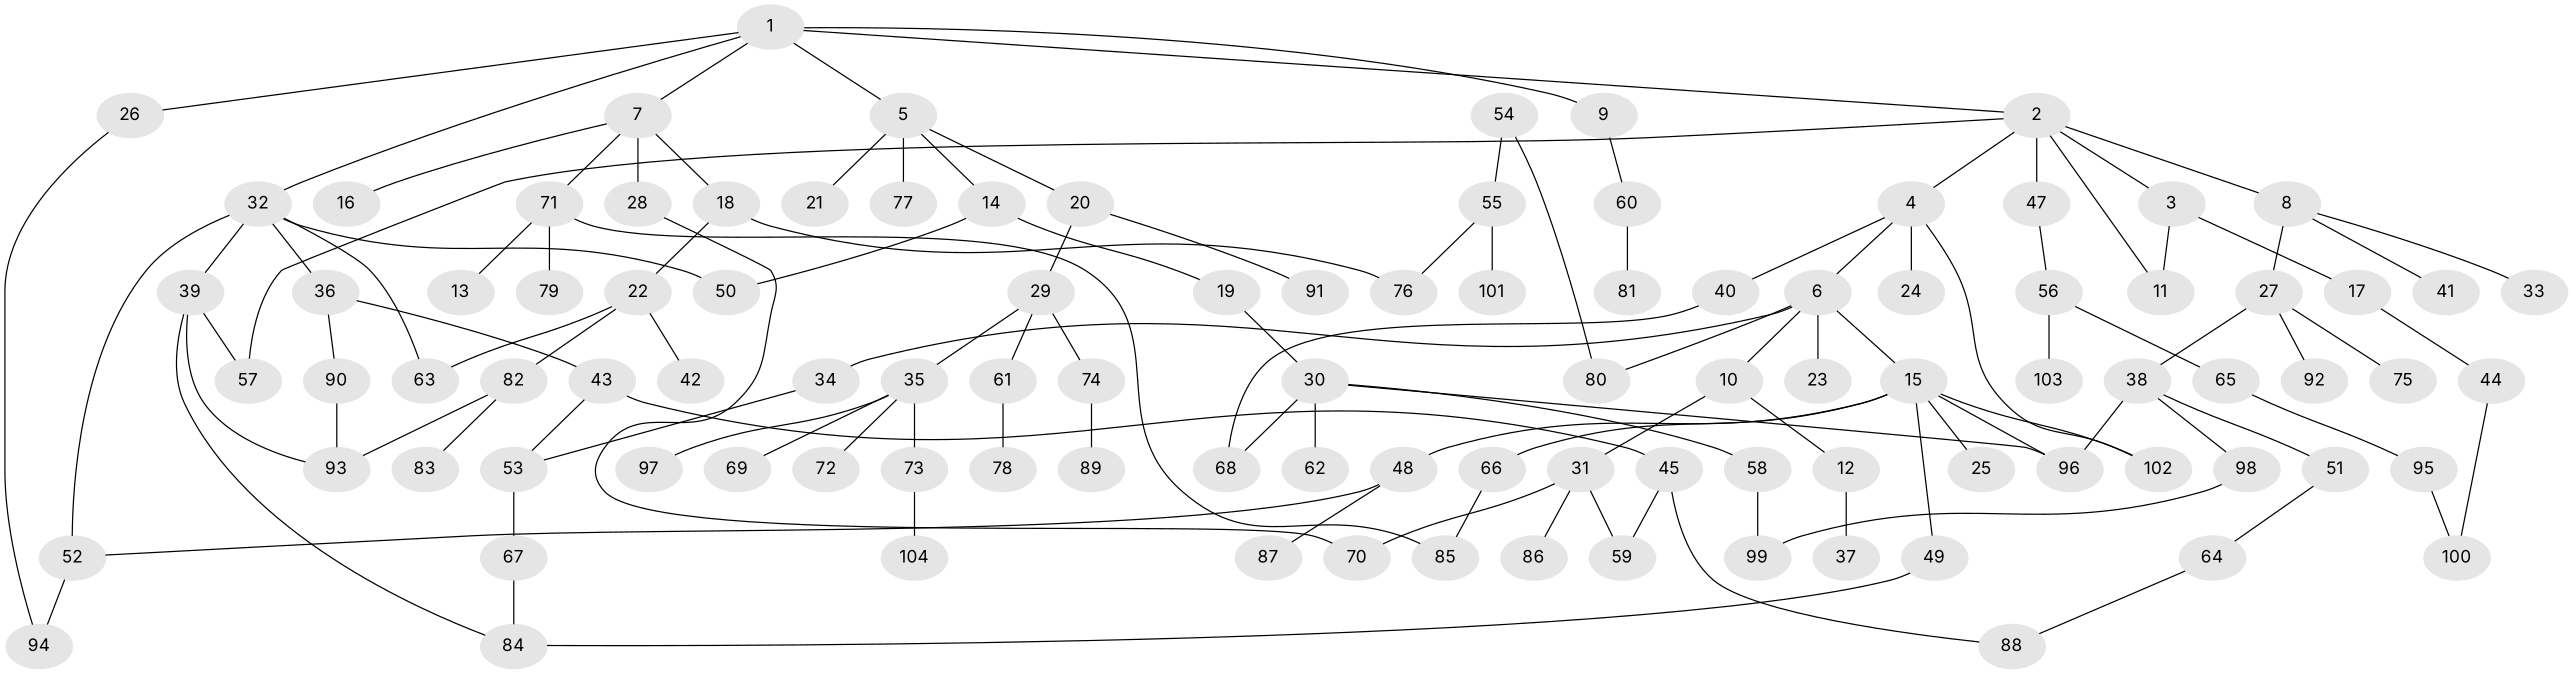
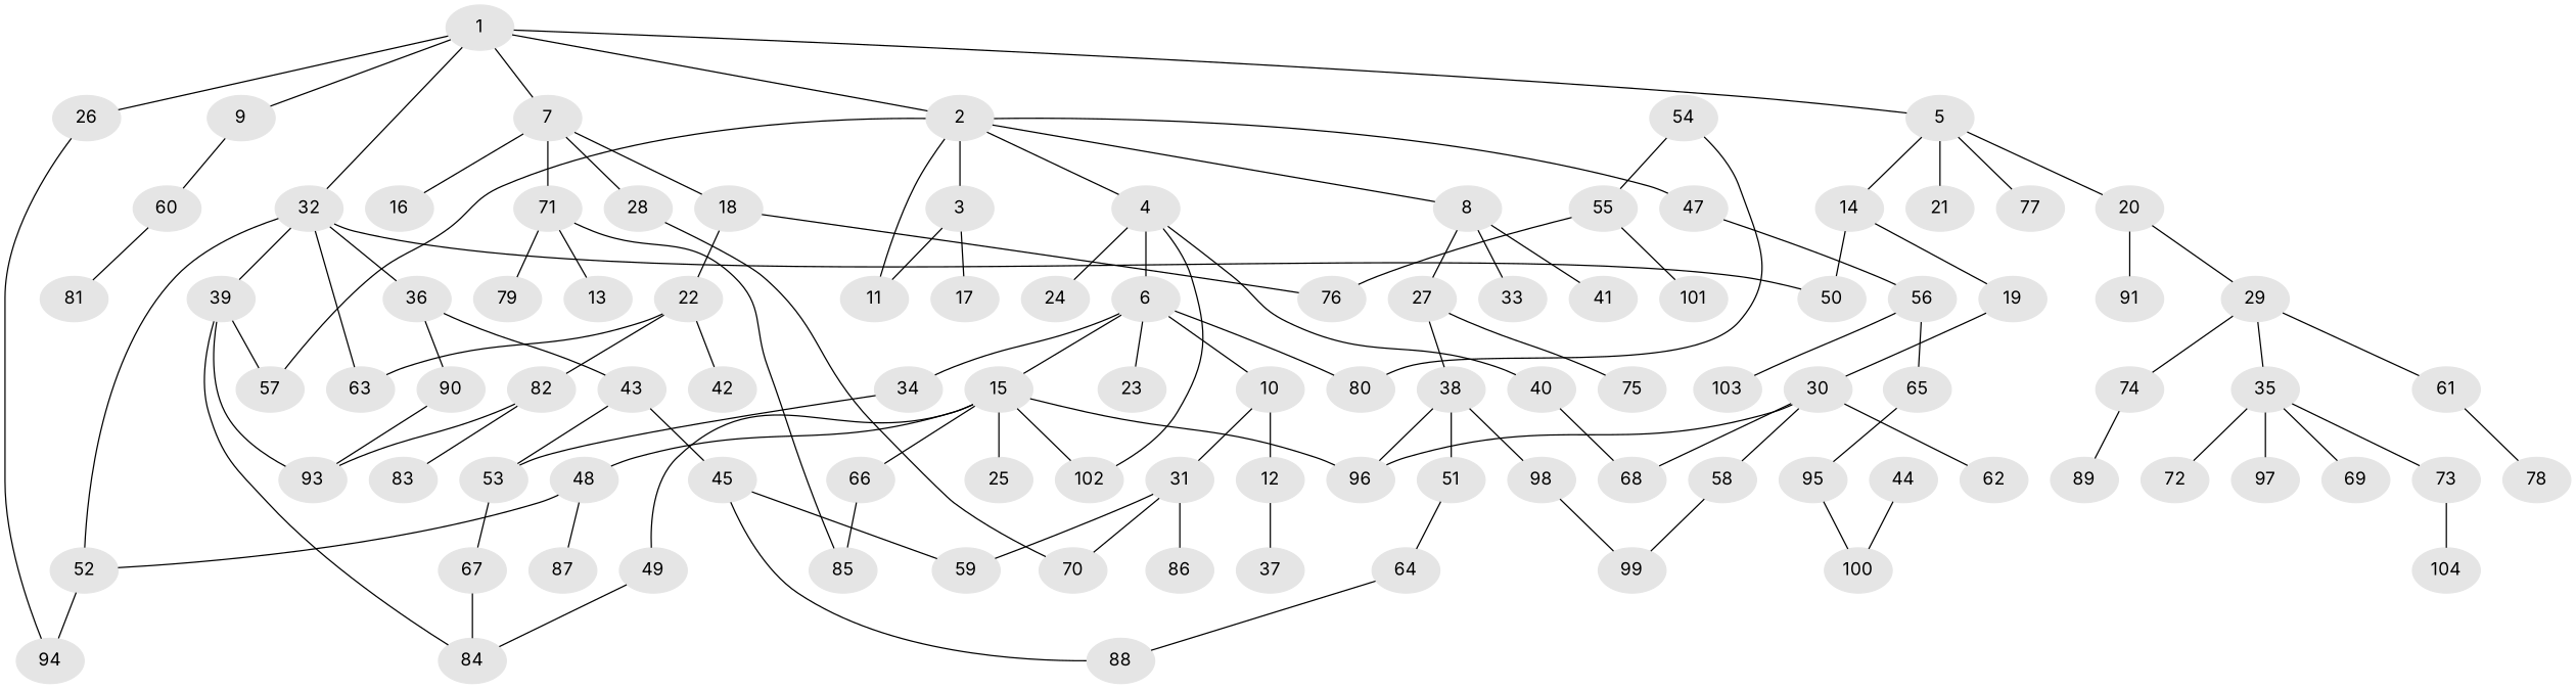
  graph {
    fontname=Inter
    node [color=gray90 fontname=Inter style=filled]
    edge [fontname=Inter]
    1
    2
    5
    7
    9
    26
    32
    3
    4
    8
    11
    47
    57
    14
    20
    21
    77
    16
    18
    28
    71
    60
    94
    50
    63
    36
    39
    52
    17
    6
    24
    40
    102
    27
    33
    41
    56
    44
    10
    23
    34
    80
    15
    68
    19
    29
    91
    12
    31
    53
    22
    76
    70
    13
    85
    79
    38
    75
-   92
    81
    37
    25
    48
    49
    66
    96
    59
    86
    30
    87
    84
    100
    42
    82
    58
    62
    35
    61
    74
    93
    83
    51
    98
    69
    72
    73
    97
    78
    89
    99
    43
    90
    67
    104
    45
    64
    88
    54
    55
    65
    103
    101
    95
    1 -- 2
    1 -- 5
    1 -- 7
    1 -- 9
    1 -- 26
    1 -- 32
    2 -- 3
    2 -- 4
    2 -- 8
    2 -- 11
    2 -- 47
    2 -- 57
    5 -- 14
    5 -- 20
    5 -- 21
    5 -- 77
    7 -- 16
    7 -- 18
    7 -- 28
    7 -- 71
    9 -- 60
    26 -- 94
    32 -- 50
    32 -- 63
    32 -- 36
    32 -- 39
    32 -- 52
    3 -- 11
    3 -- 17
    4 -- 6
    4 -- 24
    4 -- 40
    4 -- 102
    8 -- 27
    8 -- 33
    8 -- 41
    47 -- 56
    14 -- 50
    14 -- 19
    20 -- 29
    20 -- 91
    18 -- 22
    18 -- 76
    28 -- 70
    71 -- 13
    71 -- 85
    71 -- 79
    60 -- 81
    36 -- 43
    36 -- 90
    39 -- 57
    39 -- 84
    39 -- 93
    52 -- 94
-   17 -- 44
    6 -- 10
    6 -- 23
    6 -- 34
    6 -- 80
    6 -- 15
    40 -- 68
    27 -- 38
    27 -- 75
-   27 -- 92
    56 -- 65
    56 -- 103
    44 -- 100
    10 -- 12
    10 -- 31
    34 -- 53
    15 -- 102
    15 -- 25
    15 -- 48
    15 -- 49
    15 -- 66
    15 -- 96
    19 -- 30
    29 -- 35
    29 -- 61
    29 -- 74
    12 -- 37
    31 -- 70
    31 -- 59
    31 -- 86
    53 -- 67
    22 -- 63
    22 -- 42
    22 -- 82
    38 -- 96
    38 -- 51
    38 -- 98
    48 -- 52
    48 -- 87
    49 -- 84
    66 -- 85
    30 -- 68
    30 -- 96
    30 -- 58
    30 -- 62
    82 -- 93
    82 -- 83
    58 -- 99
    35 -- 69
    35 -- 72
    35 -- 73
    35 -- 97
    61 -- 78
    74 -- 89
    51 -- 64
    98 -- 99
    73 -- 104
    43 -- 53
    43 -- 45
    90 -- 93
    67 -- 84
    45 -- 59
    45 -- 88
    64 -- 88
    54 -- 80
    54 -- 55
    55 -- 76
    55 -- 101
    65 -- 95
    95 -- 100
  }
